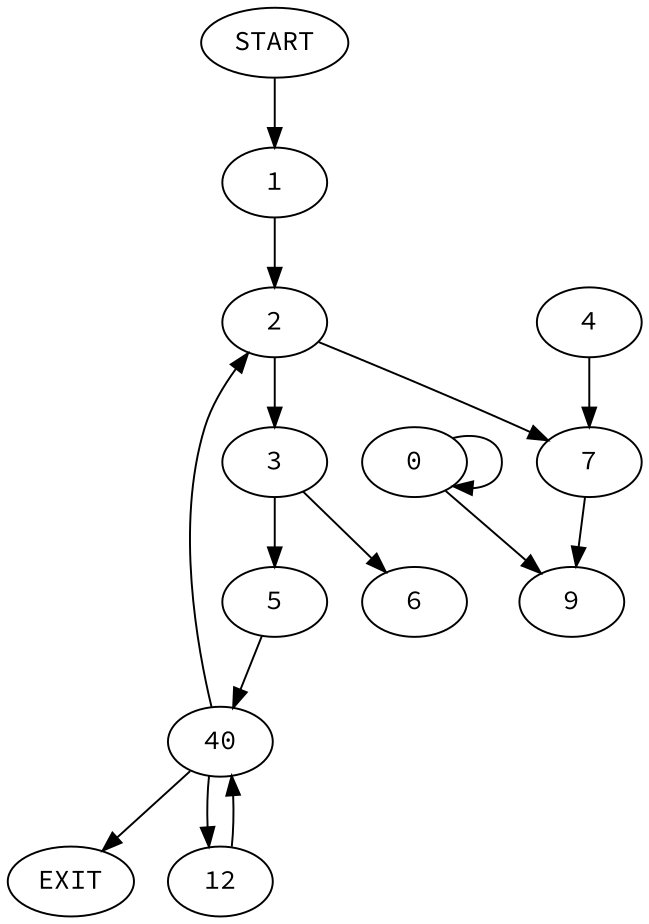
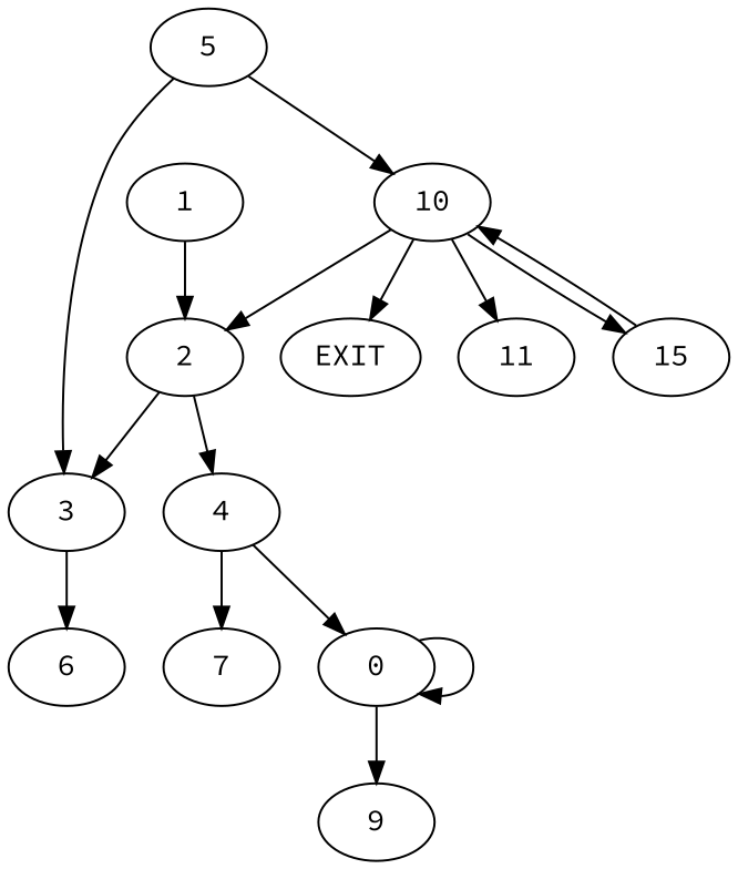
  digraph {
    fontname="Source Code Pro"
    node [fontname="Source Code Pro"]
    edge [fontname="Source Code Pro"]
-   n1 [label=START]
    1
    2
    n4 [label=EXIT]
    3
    4
    5
    6
    7
    n10 [label=0]
-   10 [label=40]
+   10
    9
-   12
-   n1 -> 1
+   11
+   12 [label=15]
    1 -> 2
    2 -> 3
-   2 -> 7
-   3 -> 5
+   2 -> 4
+   5 -> 3
    3 -> 6
    4 -> 7
+   4 -> n10
    5 -> 10
-   7 -> 9
    n10 -> n10
    n10 -> 9
    10 -> 2
    10 -> n4
+   10 -> 11
    10 -> 12
    12 -> 10
  }
